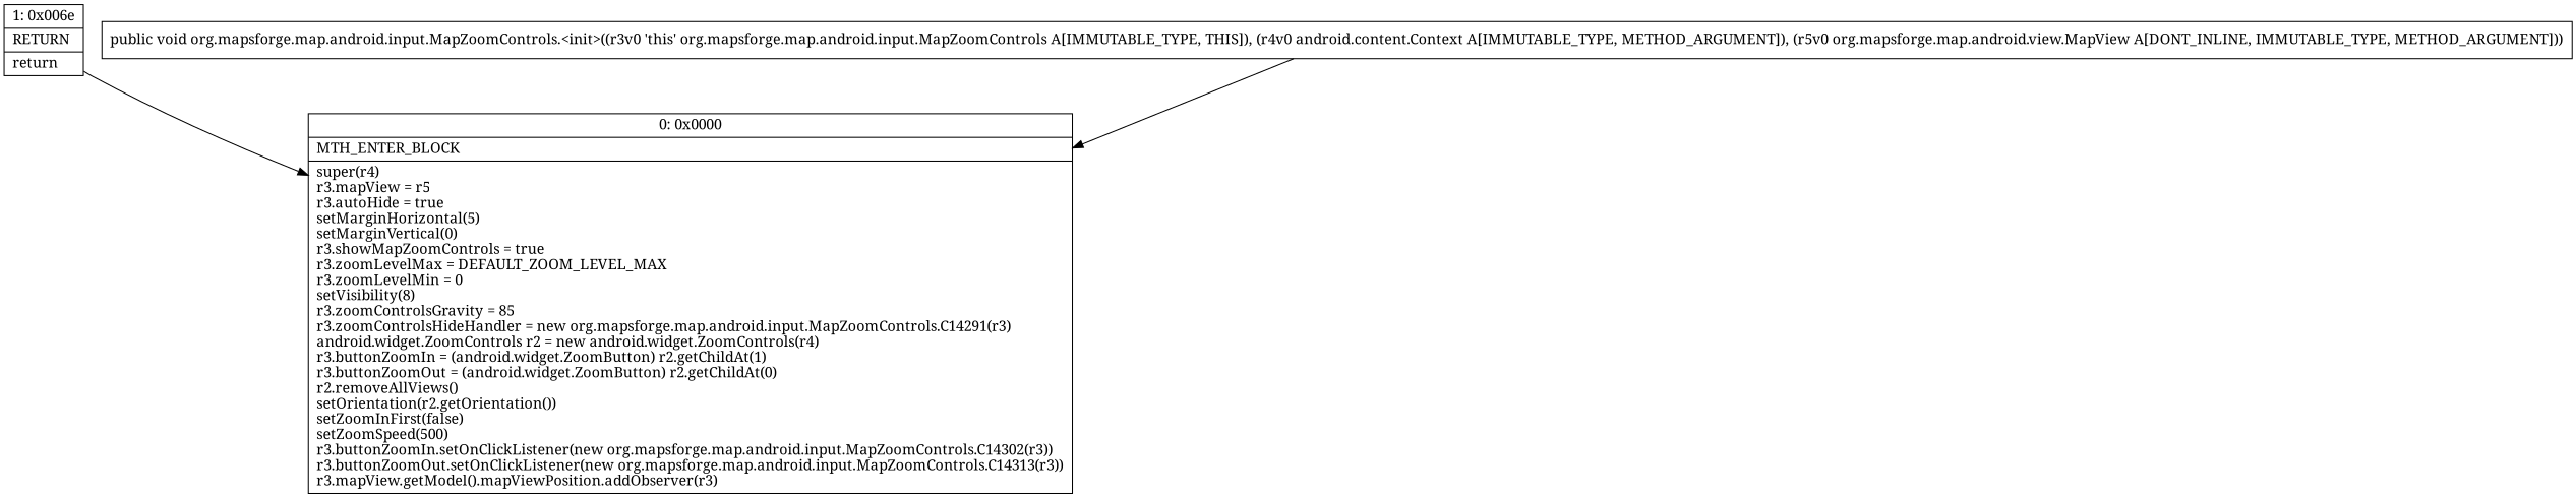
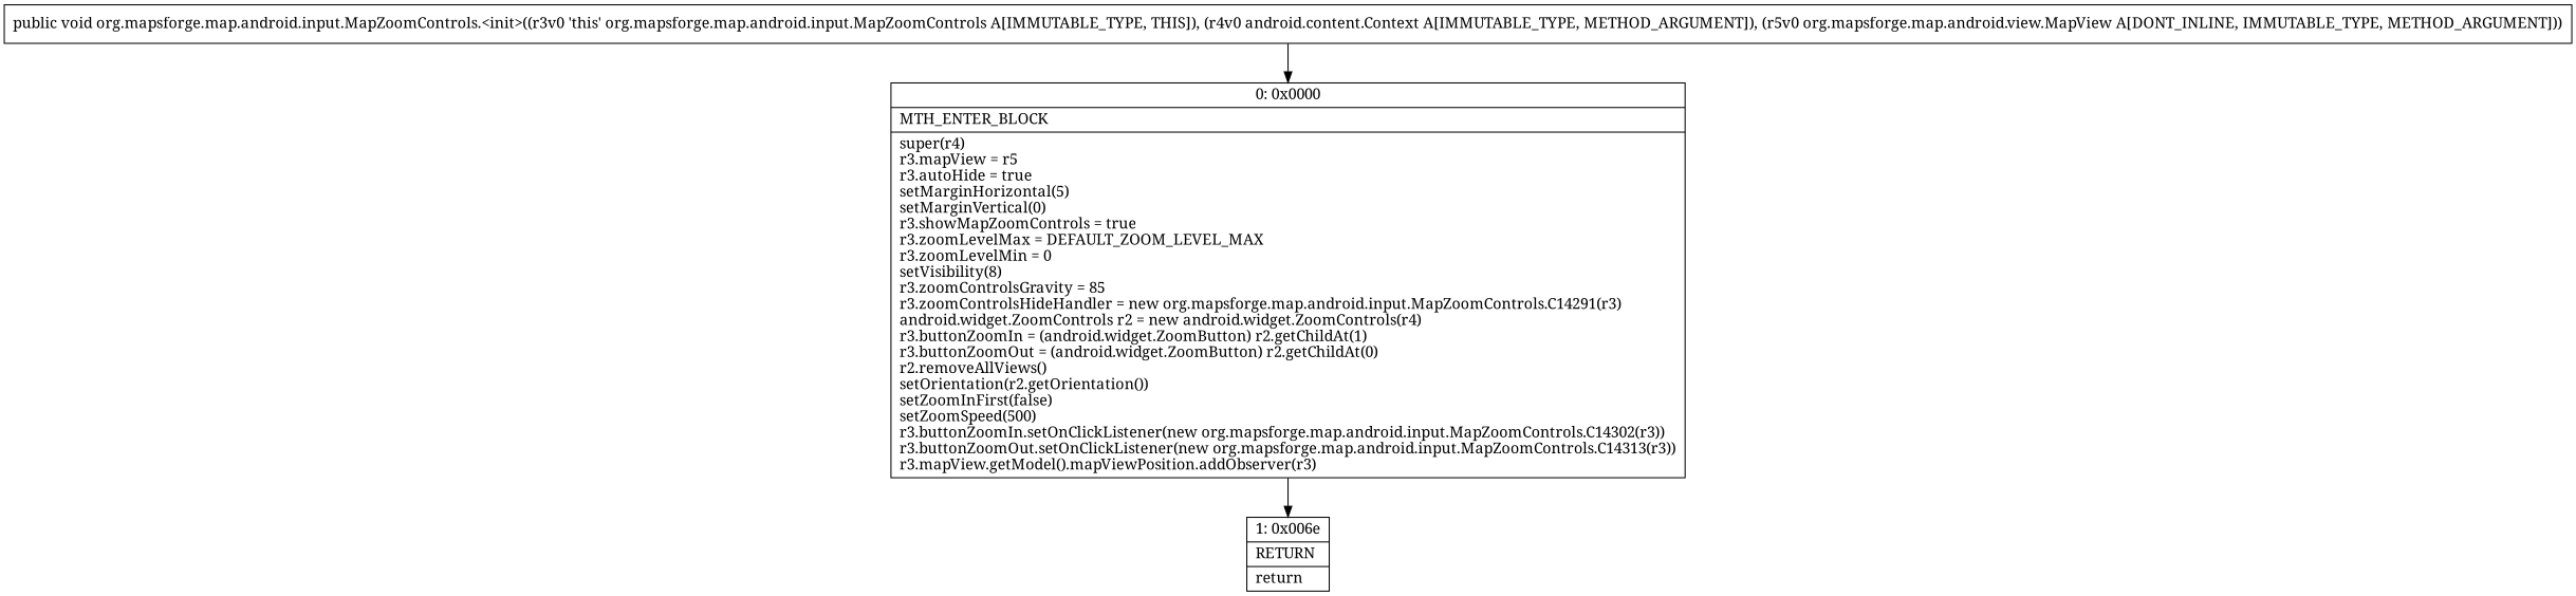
  digraph {
    fontname="Noto Serif"
    node [shape=record fontname="Noto Serif"]
    edge [fontname="Noto Serif"]
    n1 [label="{0\:\ 0x0000|MTH_ENTER_BLOCK\l|super(r4)\lr3.mapView = r5\lr3.autoHide = true\lsetMarginHorizontal(5)\lsetMarginVertical(0)\lr3.showMapZoomControls = true\lr3.zoomLevelMax = DEFAULT_ZOOM_LEVEL_MAX\lr3.zoomLevelMin = 0\lsetVisibility(8)\lr3.zoomControlsGravity = 85\lr3.zoomControlsHideHandler = new org.mapsforge.map.android.input.MapZoomControls.C14291(r3)\landroid.widget.ZoomControls r2 = new android.widget.ZoomControls(r4)\lr3.buttonZoomIn = (android.widget.ZoomButton) r2.getChildAt(1)\lr3.buttonZoomOut = (android.widget.ZoomButton) r2.getChildAt(0)\lr2.removeAllViews()\lsetOrientation(r2.getOrientation())\lsetZoomInFirst(false)\lsetZoomSpeed(500)\lr3.buttonZoomIn.setOnClickListener(new org.mapsforge.map.android.input.MapZoomControls.C14302(r3))\lr3.buttonZoomOut.setOnClickListener(new org.mapsforge.map.android.input.MapZoomControls.C14313(r3))\lr3.mapView.getModel().mapViewPosition.addObserver(r3)\l}"]
    n2 [label="{1\:\ 0x006e|RETURN\l|return\l}"]
    n3 [label="{public void org.mapsforge.map.android.input.MapZoomControls.\<init\>((r3v0 'this' org.mapsforge.map.android.input.MapZoomControls A[IMMUTABLE_TYPE, THIS]), (r4v0 android.content.Context A[IMMUTABLE_TYPE, METHOD_ARGUMENT]), (r5v0 org.mapsforge.map.android.view.MapView A[DONT_INLINE, IMMUTABLE_TYPE, METHOD_ARGUMENT])) }"]
-   n2 -> n1
+   n1 -> n2
    n3 -> n1
  }
